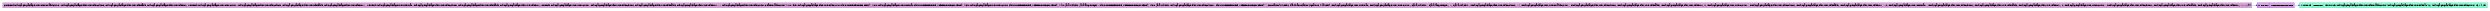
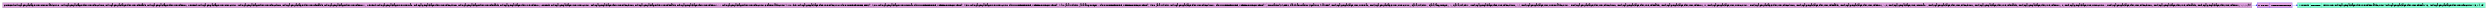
  digraph {
    rankdir=LR
    node [shape=record style=filled fillcolor=plum color=gray40]
    edge [color=blue arrowhead=dot]
-   n1 [label="{0\:\ 0x0000|MTH_ENTER_BLOCK\l}" color=blue]
+   n1 [label="{0\:\ 0x0000|MTH_TYPE_BLOCK\l}" color=blue]
    n2 [label="{1\:\ 0x0009|RETURN\l|return new mil.nga.geopackage.tiles.user.TileInvalidCursor((mil.nga.geopackage.tiles.user.TileDao) r2, (mil.nga.geopackage.tiles.user.TileCursor) r3, r4, r5)\l}" fillcolor=aquamarine]
    n3 [label="{protected mil.nga.geopackage.user.UserInvalidCursor\<mil.nga.geopackage.tiles.user.TileColumn, mil.nga.geopackage.tiles.user.TileTable, mil.nga.geopackage.tiles.user.TileRow, ? extends mil.nga.geopackage.user.UserCursor\<mil.nga.geopackage.tiles.user.TileColumn, mil.nga.geopackage.tiles.user.TileTable, mil.nga.geopackage.tiles.user.TileRow\>, ? extends mil.nga.geopackage.user.UserDao\<mil.nga.geopackage.tiles.user.TileColumn, mil.nga.geopackage.tiles.user.TileTable, mil.nga.geopackage.tiles.user.TileRow, ? extends mil.nga.geopackage.user.UserCursor\<mil.nga.geopackage.tiles.user.TileColumn, mil.nga.geopackage.tiles.user.TileTable, mil.nga.geopackage.tiles.user.TileRow\>\>\> mil.nga.geopackage.tiles.user.TileCursor.createInvalidCursor((r1v0 'this' mil.nga.geopackage.tiles.user.TileCursor A[IMMUTABLE_TYPE, THIS]), (r2v0 mil.nga.geopackage.user.UserDao A[IMMUTABLE_TYPE, METHOD_ARGUMENT]), (r3v0 mil.nga.geopackage.user.UserCursor A[IMMUTABLE_TYPE, METHOD_ARGUMENT]), (r4v0 java.util.List\<java.lang.Integer\> A[IMMUTABLE_TYPE, METHOD_ARGUMENT]), (r5v0 java.util.List\<mil.nga.geopackage.tiles.user.TileColumn\> A[IMMUTABLE_TYPE, METHOD_ARGUMENT]))  | Annotation[SYSTEM, dalvik.annotation.Signature, \{value=[(, Lmil\/nga\/geopackage\/user\/UserDao;, Lmil\/nga\/geopackage\/user\/UserCursor;, Ljava\/util\/List\<, Ljava\/lang\/Integer;, \>;, Ljava\/util\/List\<, Lmil\/nga\/geopackage\/tiles\/user\/TileColumn;, \>;), Lmil\/nga\/geopackage\/user\/UserInvalidCursor\<, Lmil\/nga\/geopackage\/tiles\/user\/TileColumn;, Lmil\/nga\/geopackage\/tiles\/user\/TileTable;, Lmil\/nga\/geopackage\/tiles\/user\/TileRow;, +, Lmil\/nga\/geopackage\/user\/UserCursor\<, Lmil\/nga\/geopackage\/tiles\/user\/TileColumn;, Lmil\/nga\/geopackage\/tiles\/user\/TileTable;, Lmil\/nga\/geopackage\/tiles\/user\/TileRow;, \>;+, Lmil\/nga\/geopackage\/user\/UserDao\<, Lmil\/nga\/geopackage\/tiles\/user\/TileColumn;, Lmil\/nga\/geopackage\/tiles\/user\/TileTable;, Lmil\/nga\/geopackage\/tiles\/user\/TileRow;, +, Lmil\/nga\/geopackage\/user\/UserCursor\<, Lmil\/nga\/geopackage\/tiles\/user\/TileColumn;, Lmil\/nga\/geopackage\/tiles\/user\/TileTable;, Lmil\/nga\/geopackage\/tiles\/user\/TileRow;, \>;\>;\>;]\}]\l}"]
    n1 -> n2
    n3 -> n1
  }
